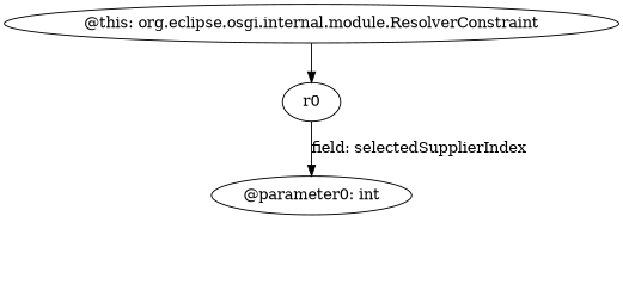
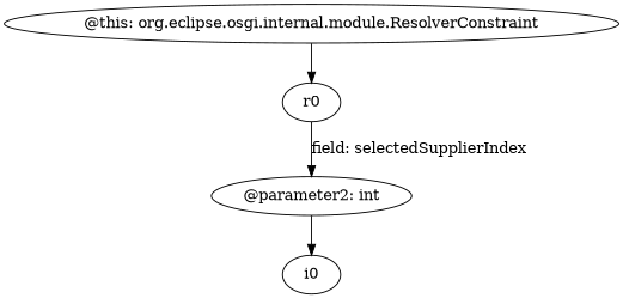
  digraph {
-   n1 [label="@parameter0: int"]
+   n1 [label="@parameter2: int"]
+   n2 [label=i0]
    n3 [label=r0]
    n4 [label="@this: org.eclipse.osgi.internal.module.ResolverConstraint"]
+   n1 -> n2
    n3 -> n1 [label="field: selectedSupplierIndex"]
    n4 -> n3
  }
